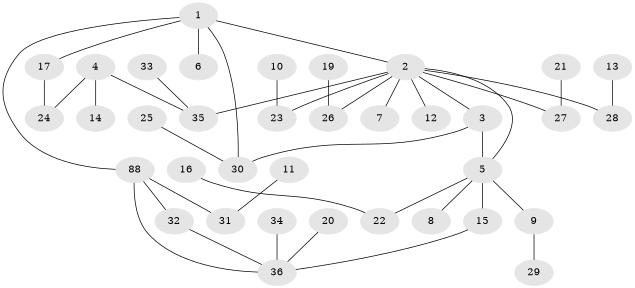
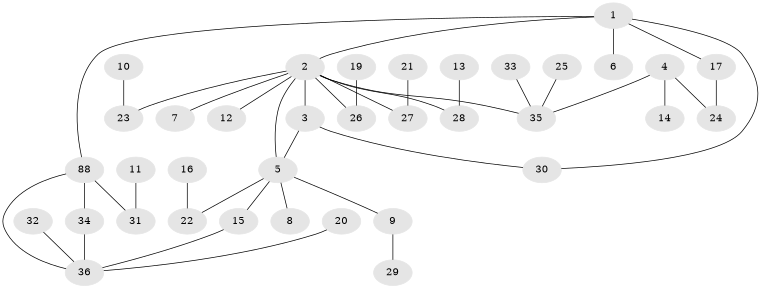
  graph {
    node [color=gray90 style=filled]
    edge [weight=1.0]
    1
    2
    6
    17
    n5 [label=88]
    30
    3
    5
    7
    12
    23
    26
    27
    28
    35
    24
    31
    36
    34
    8
    9
    15
    22
    4
    14
    29
    10
    11
    13
    16
    19
    20
    21
    25
    32
    33
    1 -- 2
    1 -- 6
    1 -- 17
    1 -- n5
    1 -- 30
    2 -- 3
    2 -- 5
    2 -- 7
    2 -- 12
    2 -- 23
    2 -- 26
    2 -- 27
    2 -- 28
    2 -- 35
    17 -- 24
    n5 -- 31
    n5 -- 36
-   n5 -- 32
+   n5 -- 34
    3 -- 30
    3 -- 5
    5 -- 8
    5 -- 9
    5 -- 15
    5 -- 22
    34 -- 36
    9 -- 29
    15 -- 36
    4 -- 35
    4 -- 24
    4 -- 14
    10 -- 23
    11 -- 31
    13 -- 28
    16 -- 22
    19 -- 26
    20 -- 36
    21 -- 27
-   25 -- 30
+   25 -- 35
    32 -- 36
    33 -- 35
  }
